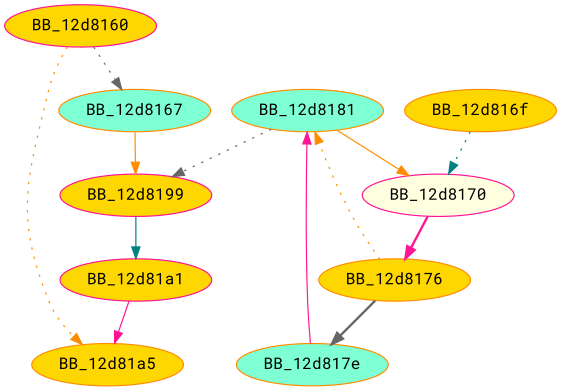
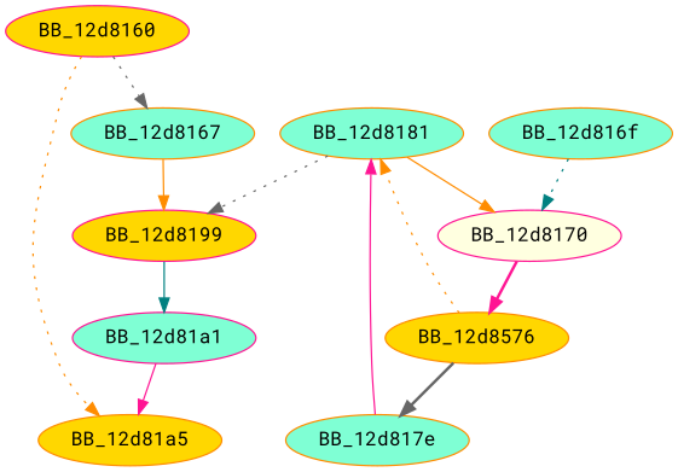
  digraph {
    fontname="Roboto Mono"
    node [color=darkorange fillcolor=aquamarine fontname="Roboto Mono" style=filled]
    edge [color=darkorange fontname="Roboto Mono" style=dotted]
    BB_12d8160 [color=deeppink fillcolor=gold]
    BB_12d8167
    BB_12d81a5 [fillcolor=gold]
    BB_12d8199 [color=deeppink fillcolor=gold]
-   BB_12d816f [fillcolor=gold]
+   BB_12d816f
    BB_12d8170 [color=deeppink fillcolor=lightyellow]
-   BB_12d81a1 [color=deeppink fillcolor=gold]
-   BB_12d8176 [fillcolor=gold]
+   BB_12d81a1 [color=deeppink]
+   BB_12d8176 [fillcolor=gold label=BB_12d8576]
    BB_12d8181
    BB_12d817e
    BB_12d8160 -> BB_12d8167 [color=gray40]
    BB_12d8160 -> BB_12d81a5
    BB_12d8167 -> BB_12d8199 [style=solid]
    BB_12d8199 -> BB_12d81a1 [color=teal style=solid]
    BB_12d816f -> BB_12d8170 [color=teal]
    BB_12d8170 -> BB_12d8176 [color=deeppink style=bold]
    BB_12d81a1 -> BB_12d81a5 [color=deeppink style=solid]
    BB_12d8176 -> BB_12d8181
    BB_12d8176 -> BB_12d817e [color=gray40 style=bold]
    BB_12d8181 -> BB_12d8199 [color=gray40]
    BB_12d8181 -> BB_12d8170 [style=solid]
    BB_12d817e -> BB_12d8181 [color=deeppink style=solid]
  }
